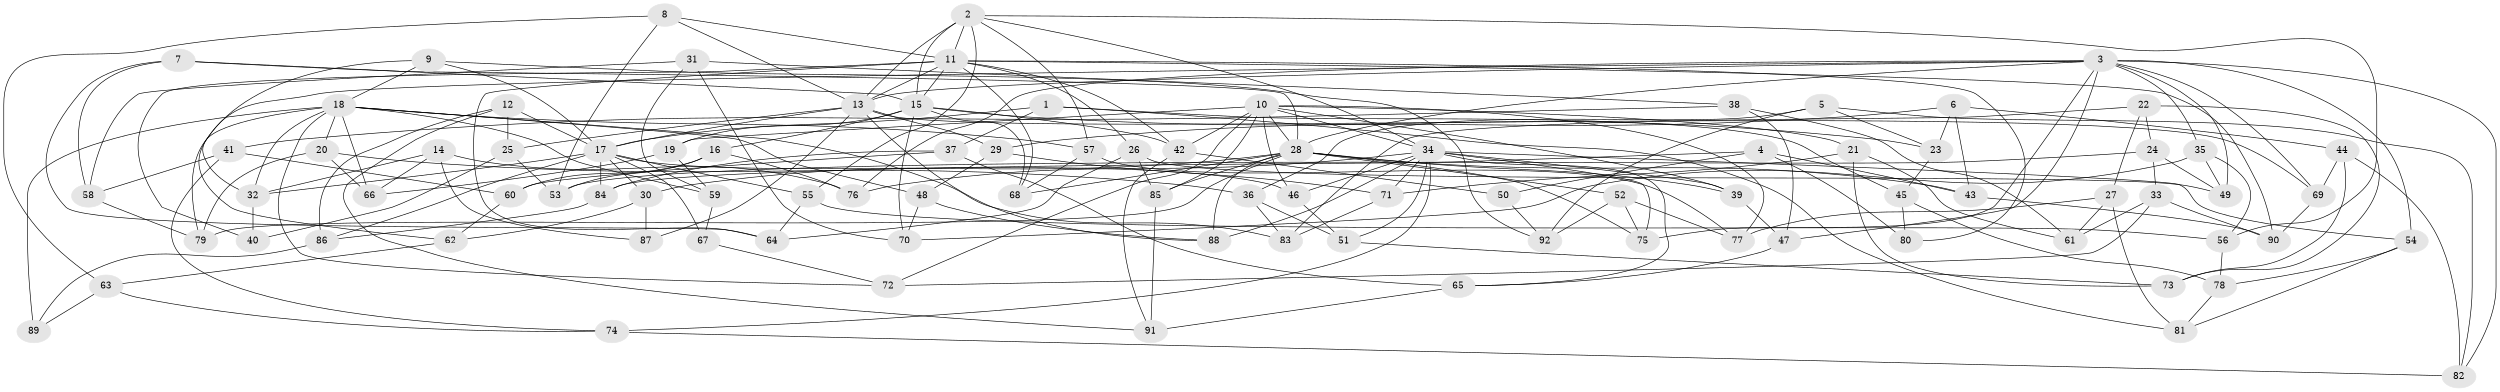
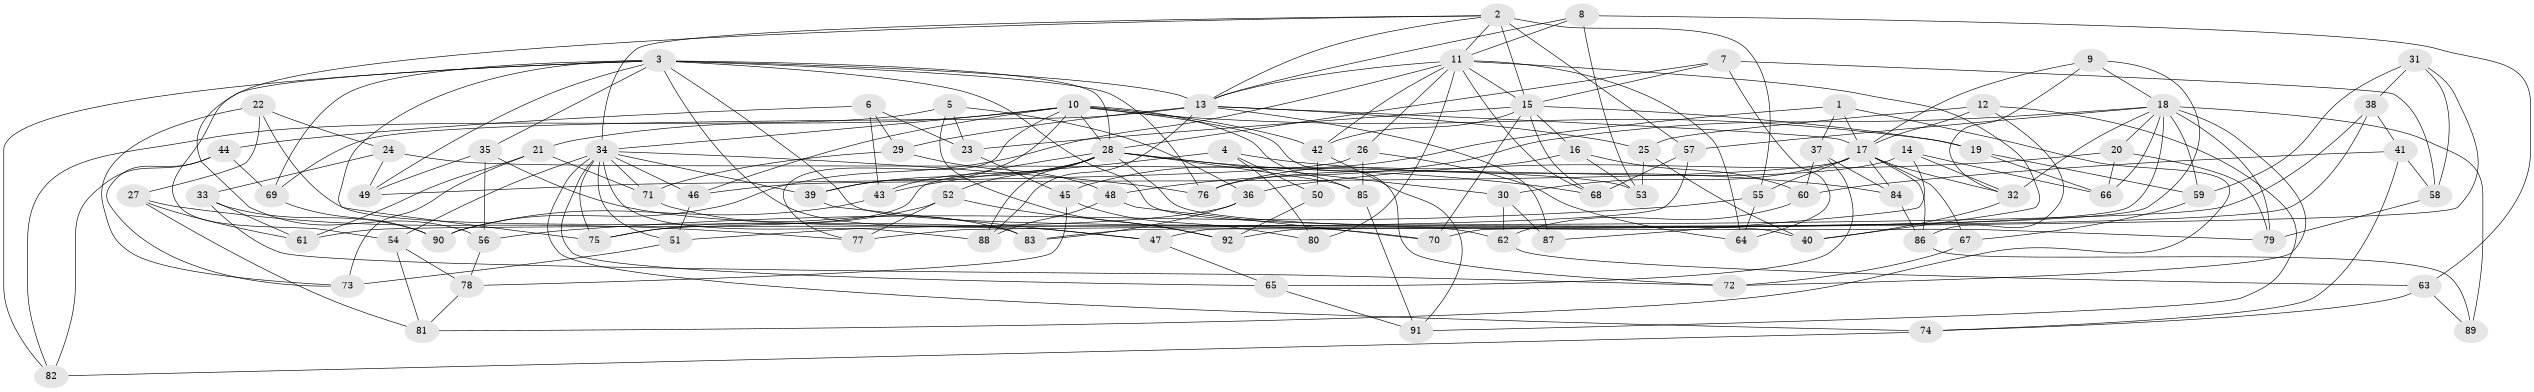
  graph {
    node [color=gray90 style=filled]
    edge [weight=1.0]
    1
    17
    37
    45
    81
    55
    84
    46
    86
    32
    30
    67
    60
    65
    80
    78
    2
    11
    13
    15
    34
    56
    57
    40
    64
    42
    26
    68
    90
    69
    29
    87
    25
    88
    23
    19
    16
    70
    54
    75
    76
    39
    71
    51
    74
    77
    3
    28
    35
    47
    49
    62
    82
    43
    85
    79
    52
    63
    4
    50
    92
    5
    36
    83
    6
    44
    48
    73
    7
    58
    8
    53
    89
    9
    18
    72
    66
    20
    59
    10
    21
    61
    91
    12
    14
    22
    24
    27
    33
    31
    38
    41
    1 -- 17
    1 -- 37
    1 -- 45
    1 -- 81
    17 -- 55
    17 -- 84
    17 -- 46
    17 -- 86
    17 -- 32
    17 -- 30
    17 -- 67 [weight=2.0]
    37 -- 84
    37 -- 60
    37 -- 65
    45 -- 80
    45 -- 78
    55 -- 56
    55 -- 64
    84 -- 86
    46 -- 51
    86 -- 89
    32 -- 40
    30 -- 87
    30 -- 62
    67 -- 72
    60 -- 62
    65 -- 91
    78 -- 81
    2 -- 55
    2 -- 11
    2 -- 13
    2 -- 15 [weight=2.0]
    2 -- 34
    2 -- 56
    2 -- 57
    11 -- 80 [weight=2.0]
    11 -- 13
    11 -- 15
    11 -- 40
    11 -- 64
    11 -- 42
    11 -- 26
    11 -- 68
    11 -- 90
    13 -- 17
    13 -- 69
    13 -- 29
    13 -- 87
    13 -- 25
    13 -- 88
    15 -- 42
    15 -- 68
    15 -- 23
    15 -- 19
    15 -- 16
    15 -- 70
    34 -- 46
    34 -- 65
    34 -- 88
    34 -- 54
    34 -- 75
    34 -- 76
    34 -- 39
    34 -- 71
    34 -- 51
    34 -- 74
    56 -- 78
    57 -- 68
    57 -- 77
    42 -- 50
    42 -- 91
    26 -- 64
    26 -- 49
    26 -- 85
    69 -- 90
    29 -- 71
    29 -- 48
    25 -- 40
    25 -- 53
    23 -- 45
    19 -- 66
    19 -- 59
    16 -- 60
    16 -- 76
    16 -- 53
    54 -- 81
    54 -- 78
    39 -- 47
    71 -- 83
    51 -- 73
    74 -- 82
    3 -- 13
+   3 -- 40
    3 -- 69
    3 -- 54
    3 -- 75
    3 -- 76
    3 -- 28
    3 -- 35
    3 -- 47
    3 -- 49
    3 -- 62
    3 -- 82
    28 -- 30
    28 -- 68
    28 -- 88
    28 -- 75
    28 -- 39
    28 -- 43
    28 -- 85
    28 -- 79
    28 -- 52
    35 -- 56
    35 -- 70
    35 -- 49
    47 -- 65
    62 -- 63
    43 -- 90
    85 -- 91
    52 -- 75
    52 -- 77
    52 -- 92
    63 -- 74
    63 -- 89
    4 -- 84
    4 -- 80
    4 -- 43
    4 -- 50
    50 -- 92
    5 -- 23
    5 -- 82
    5 -- 92
    5 -- 36
    36 -- 51
    36 -- 83
    6 -- 29
    6 -- 23
    6 -- 43
    6 -- 44
    44 -- 69
    44 -- 82
    44 -- 73
    48 -- 88
    48 -- 70
    7 -- 15
    7 -- 64
    7 -- 28
    7 -- 58
    58 -- 79
    8 -- 11
    8 -- 13
    8 -- 63
    8 -- 53
    9 -- 17
    9 -- 32
    9 -- 92
    9 -- 18
    18 -- 32
    18 -- 57
    18 -- 79
    18 -- 83
    18 -- 48
    18 -- 89 [weight=2.0]
    18 -- 72
    18 -- 66
    18 -- 20
    18 -- 59
    20 -- 79
    20 -- 36
    20 -- 66
    59 -- 67
    10 -- 46
    10 -- 34
    10 -- 42
    10 -- 19
    10 -- 39
    10 -- 77
    10 -- 28
    10 -- 85
    10 -- 72
    10 -- 21
    21 -- 71
    21 -- 73
    21 -- 61
    12 -- 17
    12 -- 86
    12 -- 25
    12 -- 91
    14 -- 32
    14 -- 87
    14 -- 76
    14 -- 66
    22 -- 83
    22 -- 73
    22 -- 24
    22 -- 27
    24 -- 49
    24 -- 53
    24 -- 33
    27 -- 81
    27 -- 77
    27 -- 61
    33 -- 90
    33 -- 72
    33 -- 61
    31 -- 70
    31 -- 58
    31 -- 59
    31 -- 38
    38 -- 47
    38 -- 61
    38 -- 41
    41 -- 60
    41 -- 74
    41 -- 58
  }
